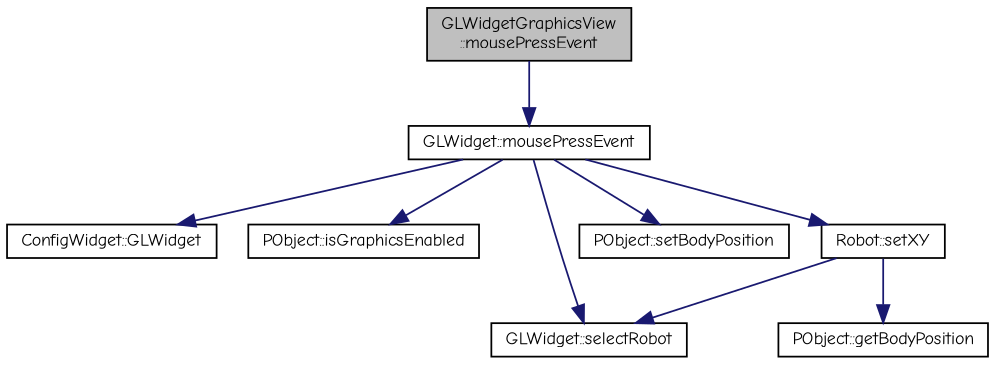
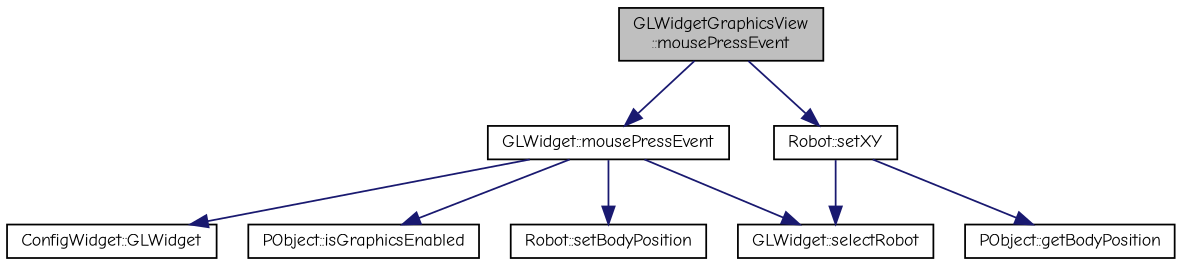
  digraph {
    fontname="Comic Neue"
    rankdir=TB
    node [color=black fillcolor=white fontname="Comic Neue" fontsize=10 shape=record style=filled]
    edge [color=midnightblue fontname="Comic Neue" fontsize=10 labelfontname=Helvetica labelfontsize=10 style=solid]
    n1 [fillcolor=grey75 fontcolor=black height=0.2 label="GLWidgetGraphicsView\l::mousePressEvent" width=0.4]
    n2 [height=0.2 label="GLWidget::mousePressEvent" width=0.4]
    n3 [height=0.2 label="ConfigWidget::GLWidget" width=0.4]
    n4 [height=0.2 label="PObject::isGraphicsEnabled" width=0.4]
    n5 [height=0.2 label="GLWidget::selectRobot" width=0.4]
-   n6 [height=0.2 label="PObject::setBodyPosition" width=0.4]
+   n6 [height=0.2 label="Robot::setBodyPosition" width=0.4]
    n7 [height=0.2 label="Robot::setXY" width=0.4]
    n8 [height=0.2 label="PObject::getBodyPosition" width=0.4]
    n1 -> n2
    n2 -> n3
    n2 -> n4
    n2 -> n5
    n2 -> n6
-   n2 -> n7
+   n1 -> n7
    n7 -> n5
    n7 -> n8
  }
